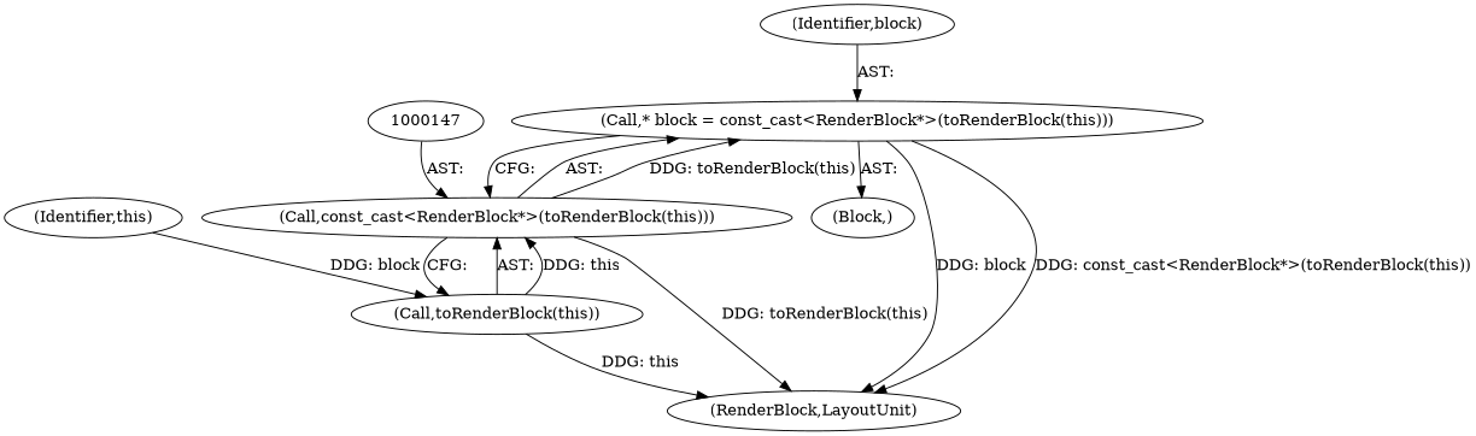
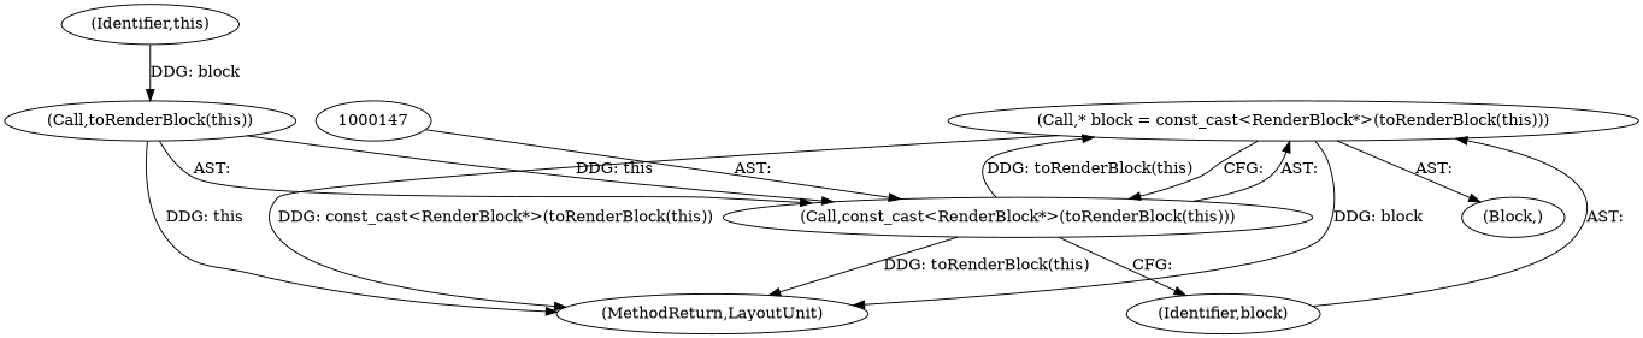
  digraph {
    n1 [label="(Call,* block = const_cast<RenderBlock*>(toRenderBlock(this)))"]
    n2 [label="(Call,const_cast<RenderBlock*>(toRenderBlock(this)))"]
    n3 [label="(Block,)"]
-   n4 [label="(RenderBlock,LayoutUnit)"]
+   n4 [label="(MethodReturn,LayoutUnit)"]
    n5 [label="(Call,toRenderBlock(this))"]
    n6 [label="(Identifier,this)"]
    n7 [label="(Identifier,block)"]
    1000147
    n1 -> n2 [label="CFG: "]
    n1 -> n3 [label="AST: "]
    n1 -> n4 [label="DDG: block"]
    n1 -> n4 [label="DDG: const_cast<RenderBlock*>(toRenderBlock(this))"]
    n2 -> n1 [label="AST: "]
    n2 -> n1 [label="DDG: toRenderBlock(this)"]
    n2 -> n4 [label="DDG: toRenderBlock(this)"]
-   n2 -> n5 [label="CFG: "]
+   n2 -> n7 [label="CFG: "]
    n5 -> n2 [label="AST: "]
    n5 -> n2 [label="DDG: this"]
    n5 -> n4 [label="DDG: this"]
    n6 -> n5 [label="DDG: block"]
    n7 -> n1 [label="AST: "]
    1000147 -> n2 [label="AST: "]
  }
